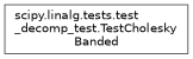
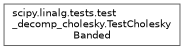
  digraph {
    rankdir=LR
-   n1 [color=grey40 fillcolor=white fontname=Helvetica fontsize=10 height=0.2 label="scipy.linalg.tests.test\l_decomp_test.TestCholesky\lBanded" shape=box style=filled width=0.4]
+   n1 [color=grey40 fillcolor=white fontname=Helvetica fontsize=10 height=0.2 label="scipy.linalg.tests.test\l_decomp_cholesky.TestCholesky\lBanded" shape=box style=filled width=0.4]
  }
